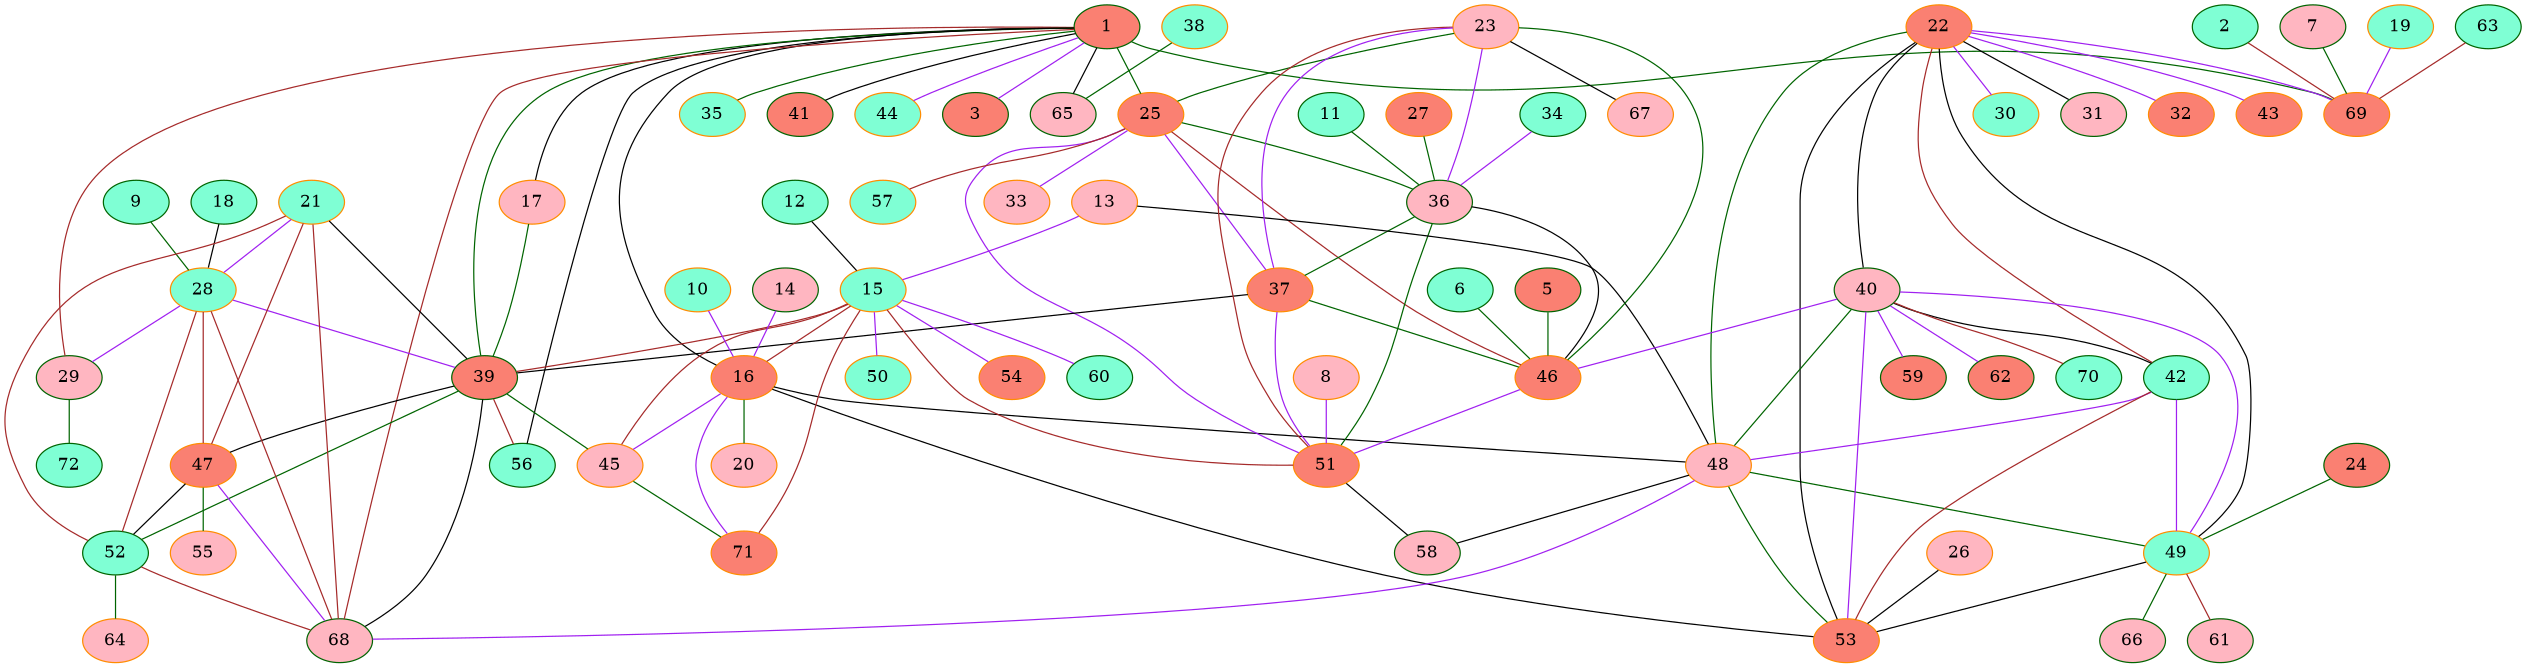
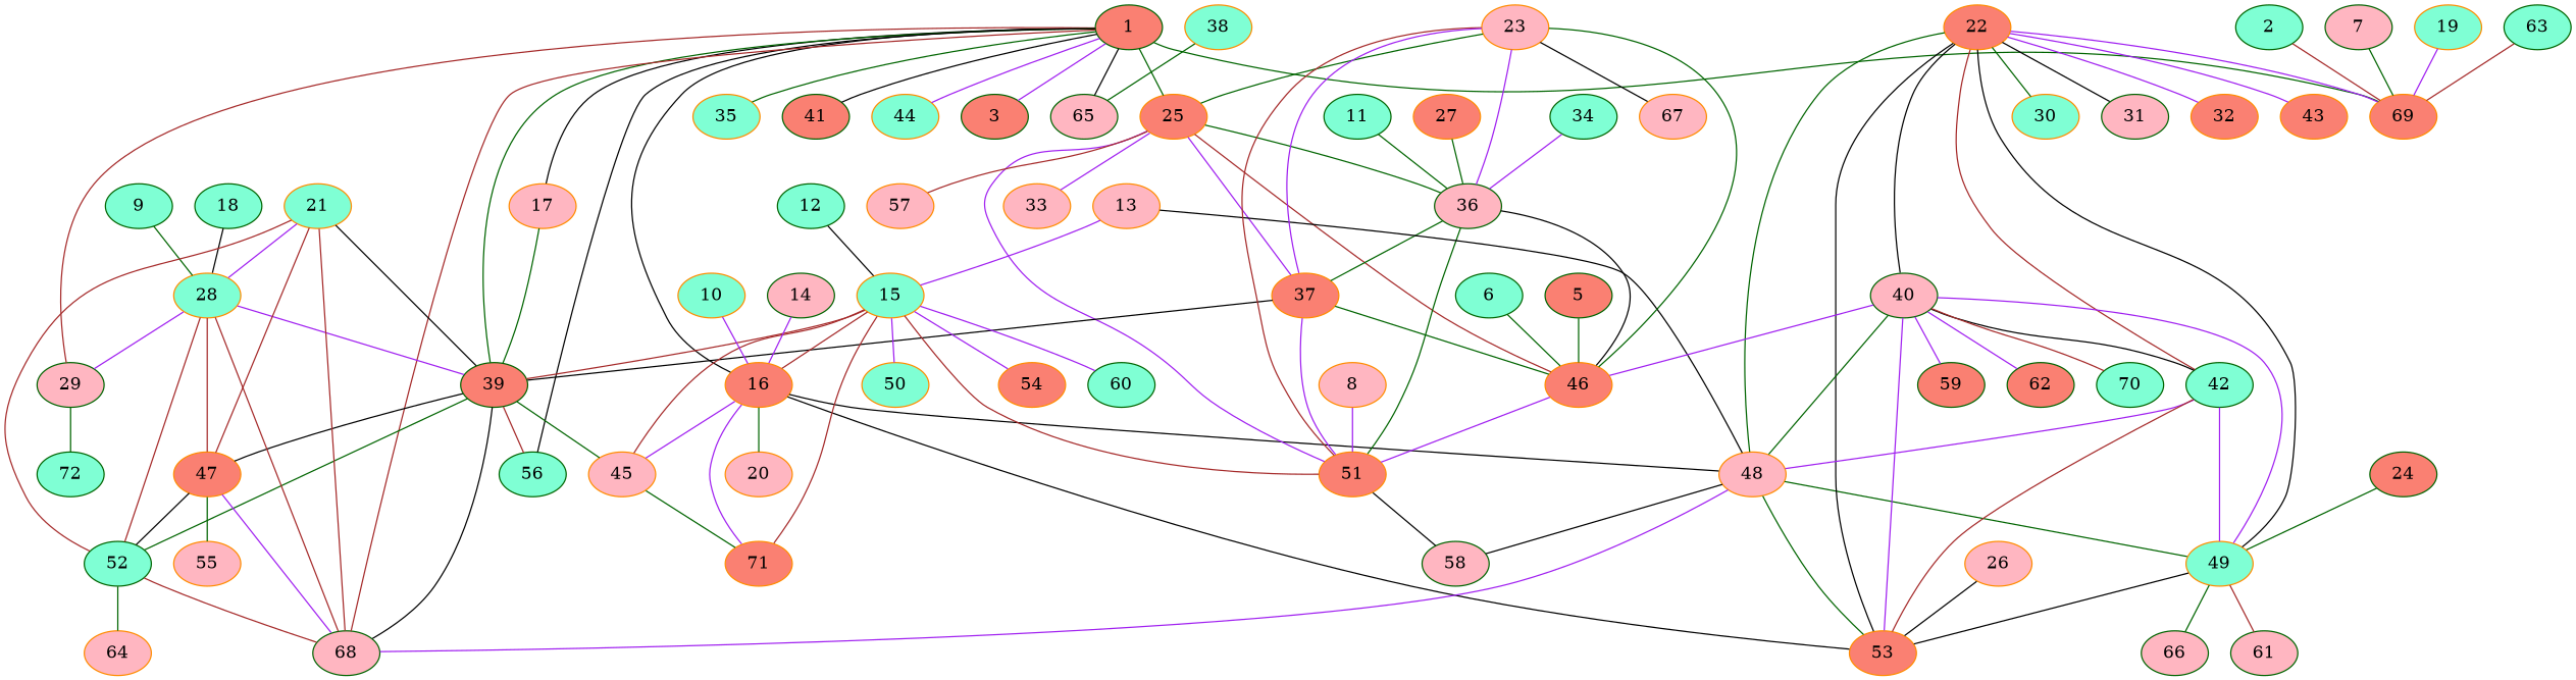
  graph {
    node [color=darkorange fillcolor=aquamarine style=filled]
    edge [color=purple weight=1.0]
    1 [color=darkgreen fillcolor=salmon]
    3 [color=darkgreen fillcolor=salmon]
    16 [fillcolor=salmon]
    17 [fillcolor=lightpink]
    25 [fillcolor=salmon]
    29 [color=darkgreen fillcolor=lightpink]
    35
    39 [color=darkgreen fillcolor=salmon]
    41 [color=darkgreen fillcolor=salmon]
    44
    56 [color=darkgreen]
    65 [color=darkgreen fillcolor=lightpink]
    68 [color=darkgreen fillcolor=lightpink]
    69 [fillcolor=salmon]
    48 [fillcolor=lightpink]
    45 [fillcolor=lightpink]
    71 [fillcolor=salmon]
    20 [fillcolor=lightpink]
    53 [fillcolor=salmon]
    46 [fillcolor=salmon]
    51 [fillcolor=salmon]
    36 [color=darkgreen fillcolor=lightpink]
    37 [fillcolor=salmon]
    33 [fillcolor=lightpink]
-   57
+   57 [fillcolor=lightpink]
    72 [color=darkgreen]
    47 [fillcolor=salmon]
    52 [color=darkgreen]
    2 [color=darkgreen]
    15
    50
    54 [fillcolor=salmon]
    60 [color=darkgreen]
    5 [color=darkgreen fillcolor=salmon]
    6 [color=darkgreen]
    7 [color=darkgreen fillcolor=lightpink]
    8 [fillcolor=lightpink]
    58 [color=darkgreen fillcolor=lightpink]
    9 [color=darkgreen]
    28
    10
    11 [color=darkgreen]
    12 [color=darkgreen]
    13 [fillcolor=lightpink]
    49
    14 [color=darkgreen fillcolor=lightpink]
    18 [color=darkgreen]
    19
    21
    55 [fillcolor=lightpink]
    64 [fillcolor=lightpink]
    22 [fillcolor=salmon]
    30
    31 [color=darkgreen fillcolor=lightpink]
    32 [fillcolor=salmon]
    40 [color=darkgreen fillcolor=lightpink]
    42 [color=darkgreen]
    43 [fillcolor=salmon]
    59 [color=darkgreen fillcolor=salmon]
    62 [color=darkgreen fillcolor=salmon]
    70 [color=darkgreen]
    61 [color=darkgreen fillcolor=lightpink]
    66 [color=darkgreen fillcolor=lightpink]
    23 [fillcolor=lightpink]
    67 [fillcolor=lightpink]
    24 [color=darkgreen fillcolor=salmon]
    26 [fillcolor=lightpink]
    27 [fillcolor=salmon]
    34 [color=darkgreen]
    38
    63 [color=darkgreen]
    1 -- 3
    1 -- 16 [color=black]
    1 -- 17 [color=black]
    1 -- 25 [color=darkgreen]
    1 -- 29 [color=brown weight=2.0]
    1 -- 35 [color=darkgreen]
    1 -- 39 [color=darkgreen]
    1 -- 41 [color=black]
    1 -- 44
    1 -- 56 [color=black]
    1 -- 65 [color=black]
    1 -- 68 [color=brown]
    1 -- 69 [color=darkgreen weight=12.0]
    16 -- 48 [color=black]
    16 -- 45 [weight=2.0]
    16 -- 71 [weight=2.0]
    16 -- 20 [color=darkgreen]
    16 -- 53 [color=black]
    17 -- 39 [color=darkgreen]
    25 -- 46 [color=brown]
    25 -- 51
    25 -- 36 [color=darkgreen weight=2.0]
    25 -- 37
    25 -- 33
    25 -- 57 [color=brown]
    29 -- 72 [color=darkgreen]
    39 -- 56 [color=brown]
    39 -- 68 [color=black]
    39 -- 45 [color=darkgreen]
    39 -- 47 [color=black]
    39 -- 52 [color=darkgreen weight=2.0]
    48 -- 68
    48 -- 53 [color=darkgreen weight=2.0]
    48 -- 58 [color=black]
    48 -- 49 [color=darkgreen]
    45 -- 71 [color=darkgreen]
    46 -- 51
    51 -- 58 [color=black]
    36 -- 46 [color=black weight=2.0]
    36 -- 51 [color=darkgreen weight=2.0]
    36 -- 37 [color=darkgreen weight=2.0]
    37 -- 39 [color=black]
    37 -- 46 [color=darkgreen]
    37 -- 51
    47 -- 68
    47 -- 52 [color=black weight=2.0]
    47 -- 55 [color=darkgreen]
    52 -- 68 [color=brown weight=2.0]
    52 -- 64 [color=darkgreen]
    2 -- 69 [color=brown]
    15 -- 16 [color=brown weight=6.0]
    15 -- 39 [color=brown]
    15 -- 45 [color=brown weight=3.0]
    15 -- 71 [color=brown weight=3.0]
    15 -- 51 [color=brown]
    15 -- 50
    15 -- 54
    15 -- 60
    5 -- 46 [color=darkgreen]
    6 -- 46 [color=darkgreen]
    7 -- 69 [color=darkgreen]
    8 -- 51
    9 -- 28 [color=darkgreen]
    28 -- 29
    28 -- 39
    28 -- 68 [color=brown]
    28 -- 47 [color=brown]
    28 -- 52 [color=brown weight=2.0]
    10 -- 16
    11 -- 36 [color=darkgreen]
    12 -- 15 [color=black]
    13 -- 48 [color=black]
    13 -- 15
    49 -- 53 [color=black weight=2.0]
    49 -- 61 [color=brown]
    49 -- 66 [color=darkgreen]
    14 -- 16
    18 -- 28 [color=black]
    19 -- 69
    21 -- 39 [color=black]
    21 -- 68 [color=brown]
    21 -- 47 [color=brown]
    21 -- 52 [color=brown weight=2.0]
    21 -- 28
    22 -- 69
    22 -- 48 [color=darkgreen]
    22 -- 53 [color=black weight=2.0]
    22 -- 49 [color=black]
-   22 -- 30
+   22 -- 30 [color=darkgreen]
    22 -- 31 [color=black]
    22 -- 32
    22 -- 40 [color=black]
    22 -- 42 [color=brown]
    22 -- 43
    40 -- 48 [color=darkgreen]
    40 -- 53 [weight=2.0]
    40 -- 46
    40 -- 49
    40 -- 42 [color=black]
    40 -- 59
    40 -- 62
    40 -- 70 [color=brown]
    42 -- 48
    42 -- 53 [color=brown weight=2.0]
    42 -- 49
    23 -- 25 [color=darkgreen]
    23 -- 46 [color=darkgreen]
    23 -- 51 [color=brown]
    23 -- 36 [weight=2.0]
    23 -- 37
    23 -- 67 [color=black]
    24 -- 49 [color=darkgreen]
    26 -- 53 [color=black]
    27 -- 36 [color=darkgreen]
    34 -- 36
    38 -- 65 [color=darkgreen]
    63 -- 69 [color=brown]
  }
